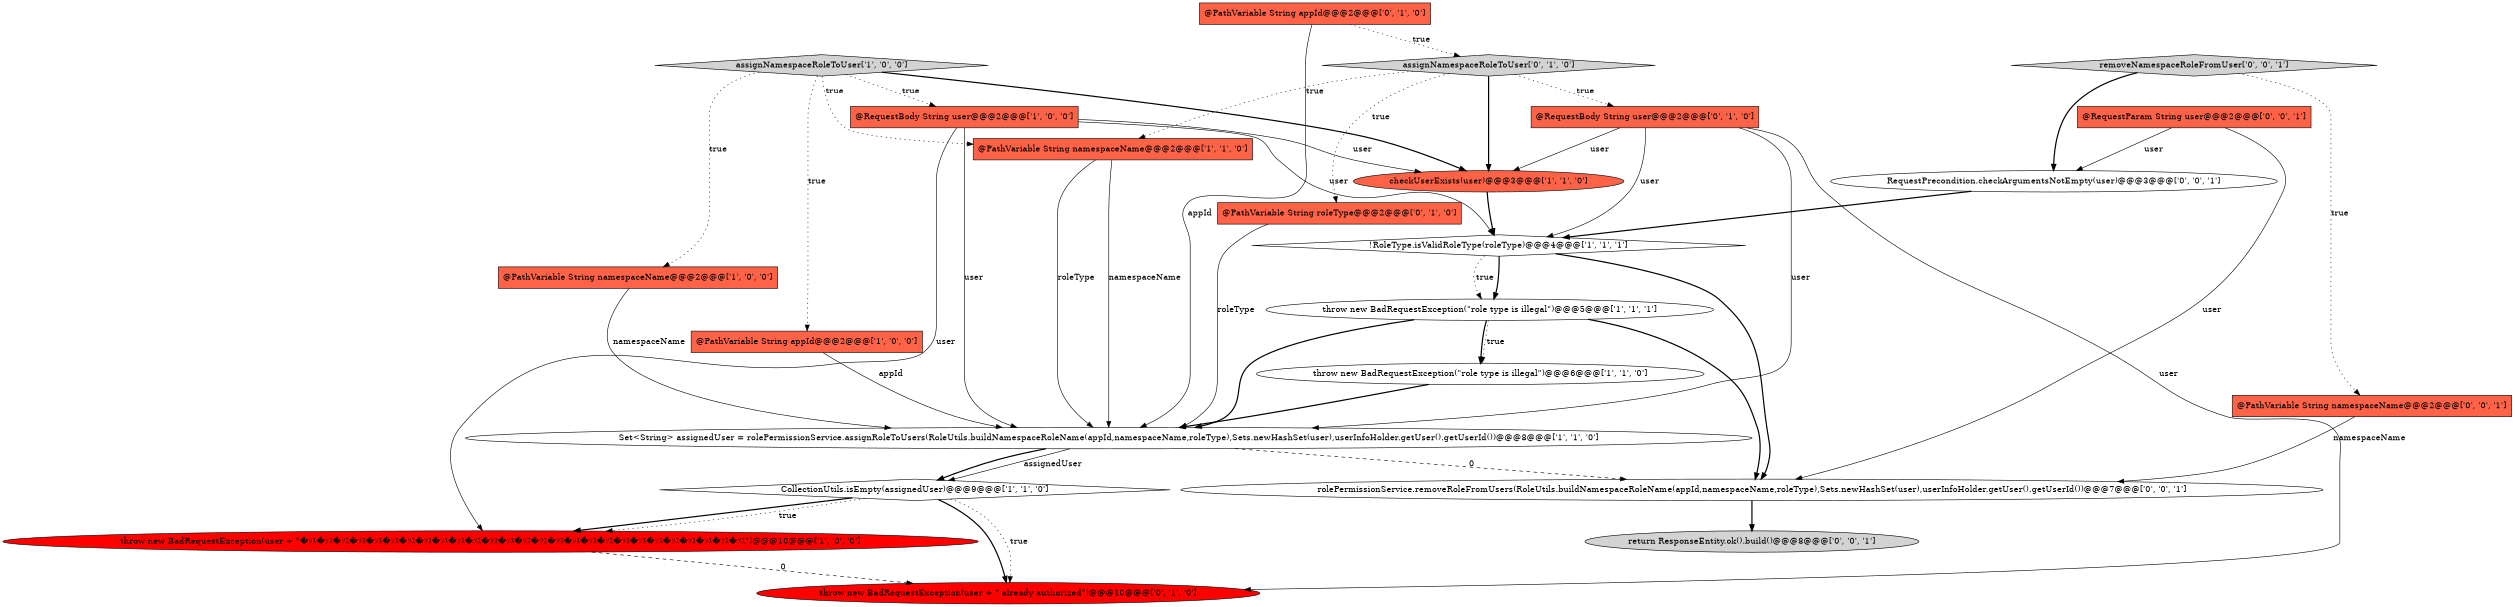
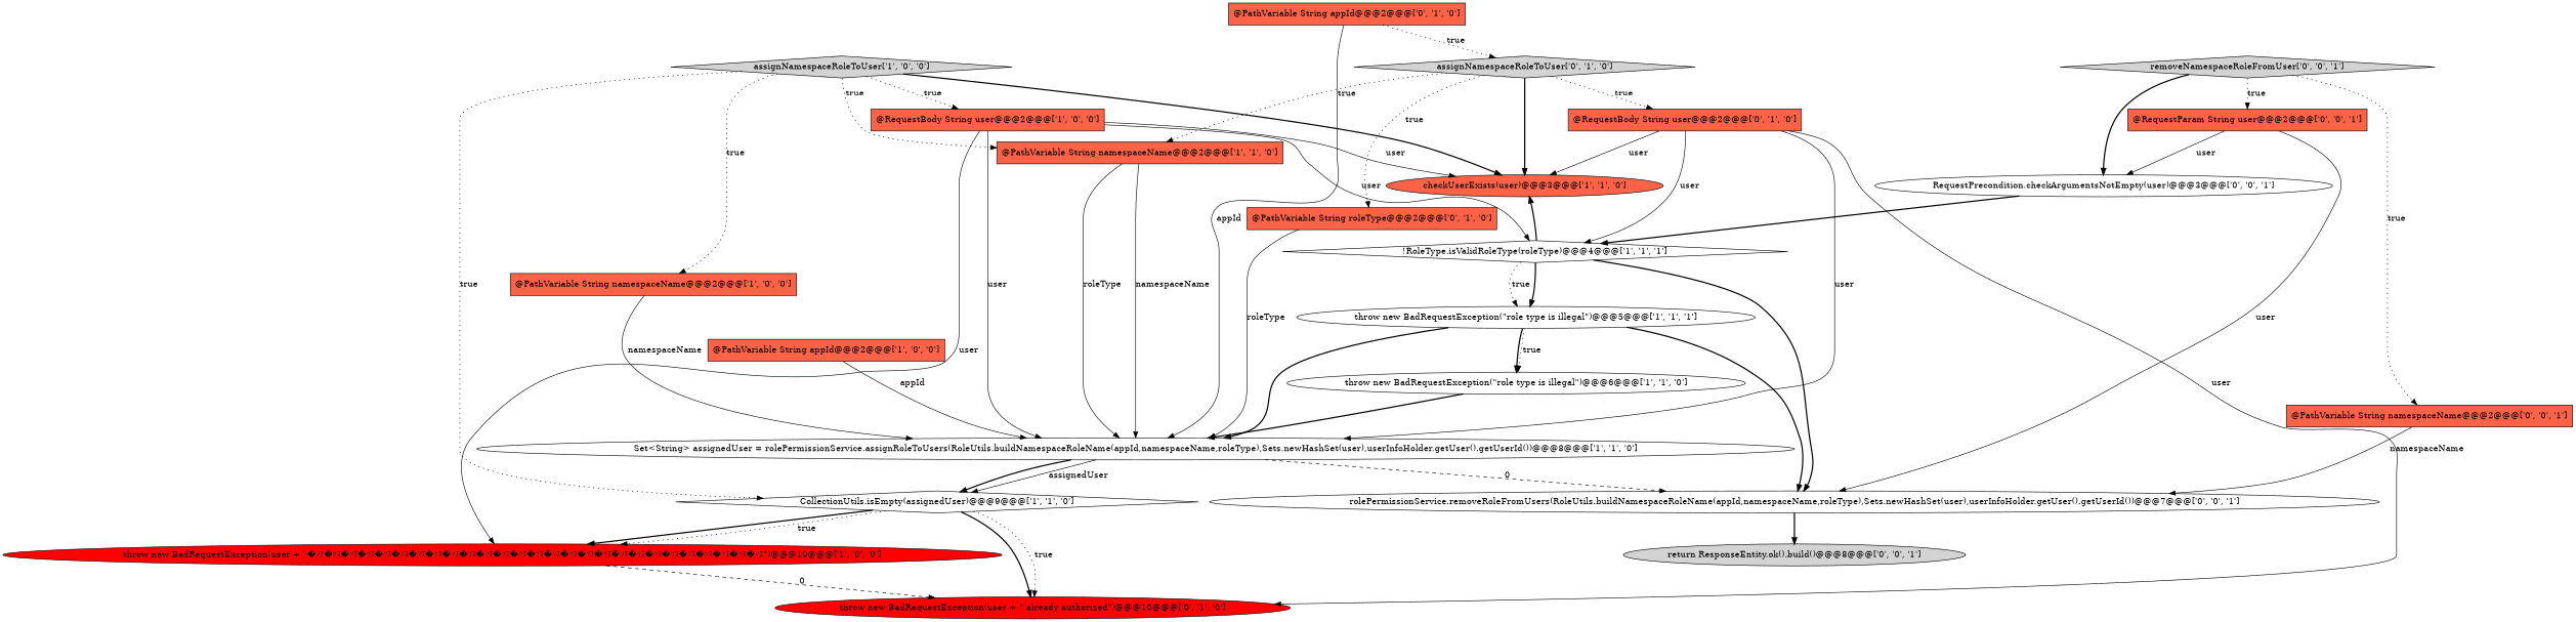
  digraph {
    node [fillcolor=tomato shape=box style=filled]
    edge [style=solid]
    n1 [label="@RequestBody String user@@@2@@@['0', '1', '0']"]
    n2 [fillcolor=white label="Set<String> assignedUser = rolePermissionService.assignRoleToUsers(RoleUtils.buildNamespaceRoleName(appId,namespaceName,roleType),Sets.newHashSet(user),userInfoHolder.getUser().getUserId())@@@8@@@['1', '1', '0']" shape=ellipse]
    n3 [label="checkUserExists(user)@@@3@@@['1', '1', '0']" shape=ellipse]
    n4 [fillcolor=red label="throw new BadRequestException(user + \" already authorized\")@@@10@@@['0', '1', '0']" shape=ellipse]
    n5 [fillcolor=white label="!RoleType.isValidRoleType(roleType)@@@4@@@['1', '1', '1']" shape=diamond]
    n6 [fillcolor=white label="rolePermissionService.removeRoleFromUsers(RoleUtils.buildNamespaceRoleName(appId,namespaceName,roleType),Sets.newHashSet(user),userInfoHolder.getUser().getUserId())@@@7@@@['0', '0', '1']" shape=ellipse]
    n7 [fillcolor=white label="CollectionUtils.isEmpty(assignedUser)@@@9@@@['1', '1', '0']" shape=diamond]
    n8 [fillcolor=white label="throw new BadRequestException(\"role type is illegal\")@@@5@@@['1', '1', '1']" shape=ellipse]
    n9 [fillcolor=lightgray label="return ResponseEntity.ok().build()@@@8@@@['0', '0', '1']" shape=ellipse]
    n10 [fillcolor=lightgray label="removeNamespaceRoleFromUser['0', '0', '1']" shape=diamond]
    n11 [label="@RequestParam String user@@@2@@@['0', '0', '1']"]
    n12 [fillcolor=white label="RequestPrecondition.checkArgumentsNotEmpty(user)@@@3@@@['0', '0', '1']" shape=ellipse]
    n13 [label="@PathVariable String namespaceName@@@2@@@['0', '0', '1']"]
    n14 [label="@RequestBody String user@@@2@@@['1', '0', '0']"]
    n15 [fillcolor=red label="throw new BadRequestException(user + \"�ｿｽ�ｿｽ�ｿｽ�ｿｽ�ｿｽ�ｿｽ�ｿｽ�ｿｽ�ｿｽ�ｿｽ�ｿｽ�ｿｽ�ｿｽ�ｿｽ�ｿｽ�ｿｽ�ｿｽ�ｿｽ�ｿｽ�ｿｽ�ｿｽ�ｿｽ�ｿｽ�ｿｽ�ｿｽ�ｿｽ�ｿｽ\")@@@10@@@['1', '0', '0']" shape=ellipse]
    n16 [fillcolor=lightgray label="assignNamespaceRoleToUser['1', '0', '0']" shape=diamond]
    n17 [label="@PathVariable String namespaceName@@@2@@@['1', '1', '0']"]
    n18 [label="@PathVariable String namespaceName@@@2@@@['1', '0', '0']"]
    n19 [label="@PathVariable String appId@@@2@@@['1', '0', '0']"]
    n20 [label="@PathVariable String roleType@@@2@@@['0', '1', '0']"]
    n21 [fillcolor=white label="throw new BadRequestException(\"role type is illegal\")@@@6@@@['1', '1', '0']" shape=ellipse]
    n22 [fillcolor=lightgray label="assignNamespaceRoleToUser['0', '1', '0']" shape=diamond]
    n23 [label="@PathVariable String appId@@@2@@@['0', '1', '0']"]
    n1 -> n2 [label=user]
    n1 -> n3 [label=user]
    n1 -> n4 [label=user]
    n1 -> n5 [label=user]
    n2 -> n6 [label=0 style=dashed]
    n2 -> n7 [label=assignedUser]
    n2 -> n7 [style=bold]
-   n3 -> n5 [style=bold]
+   n5 -> n3 [style=bold]
    n5 -> n6 [style=bold]
    n5 -> n8 [style=bold]
    n5 -> n8 [label=true style=dotted]
    n6 -> n9 [style=bold]
    n7 -> n4 [style=bold]
    n7 -> n4 [label=true style=dotted]
    n7 -> n15 [style=bold]
    n7 -> n15 [label=true style=dotted]
    n8 -> n2 [style=bold]
    n8 -> n6 [style=bold]
    n8 -> n21 [label=true style=dotted]
    n8 -> n21 [style=bold]
+   n10 -> n11 [label=true style=dotted]
    n10 -> n12 [style=bold]
    n10 -> n13 [label=true style=dotted]
    n11 -> n6 [label=user]
    n11 -> n12 [label=user]
    n12 -> n5 [style=bold]
    n13 -> n6 [label=namespaceName]
    n14 -> n2 [label=user]
    n14 -> n3 [label=user]
    n14 -> n5 [label=user]
    n14 -> n15 [label=user]
    n15 -> n4 [label=0 style=dashed]
    n16 -> n3 [style=bold]
    n16 -> n14 [label=true style=dotted]
    n16 -> n17 [label=true style=dotted]
    n16 -> n18 [label=true style=dotted]
-   n16 -> n19 [label=true style=dotted]
+   n16 -> n7 [label=true style=dotted]
    n17 -> n2 [label=namespaceName]
    n17 -> n2 [label=roleType]
    n18 -> n2 [label=namespaceName]
    n19 -> n2 [label=appId]
    n20 -> n2 [label=roleType]
    n21 -> n2 [style=bold]
    n22 -> n1 [label=true style=dotted]
    n22 -> n3 [style=bold]
    n22 -> n17 [label=true style=dotted]
    n22 -> n20 [label=true style=dotted]
    n23 -> n2 [label=appId]
    n23 -> n22 [label=true style=dotted]
  }
